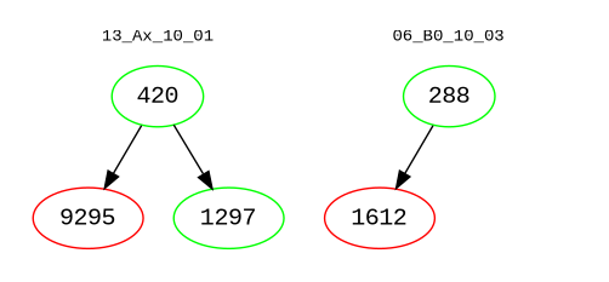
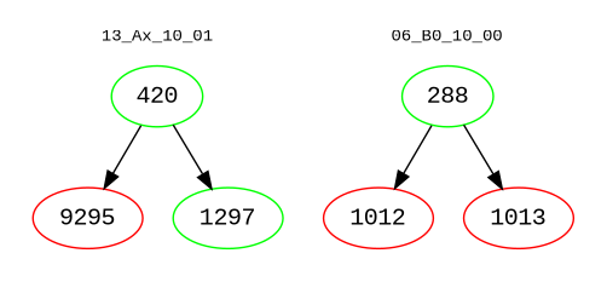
  digraph {
    fontname="Liberation Mono"
    node [color=green fontname="Liberation Mono"]
    edge [color=black fontname="Liberation Mono"]
    n1 [label=420]
    n2 [color=red label=9295]
    n3 [label=1297]
    n4 [label=288]
-   n5 [color=red label=1612]
+   n5 [color=red label=1012]
+   n6 [color=red label=1013]
    subgraph cluster_1 {
      color=white
      fontsize=10
      label="13_Ax_10_01"
      n1
      n2
      n3
    }
    subgraph cluster_2 {
      color=white
      fontsize=10
-     label="06_B0_10_03"
+     label="06_B0_10_00"
      n4
      n5
+     n6
    }
    n1 -> n2
    n1 -> n3
    n4 -> n5
+   n4 -> n6
  }
